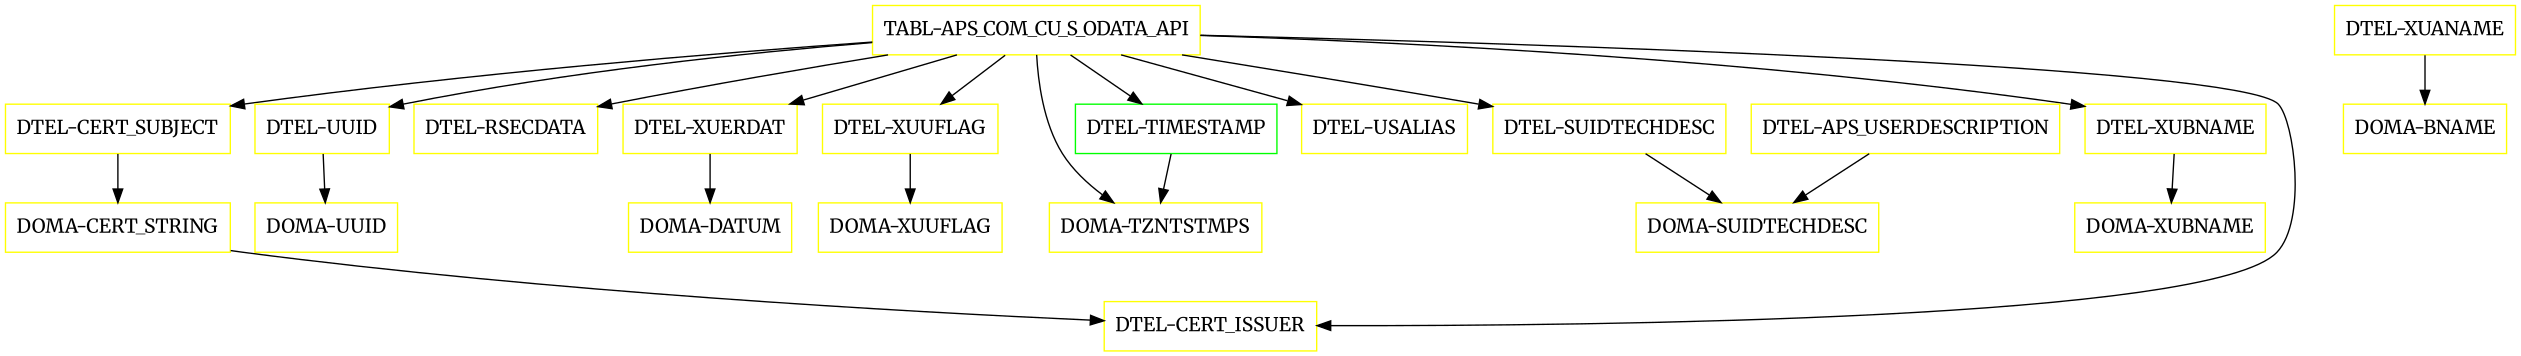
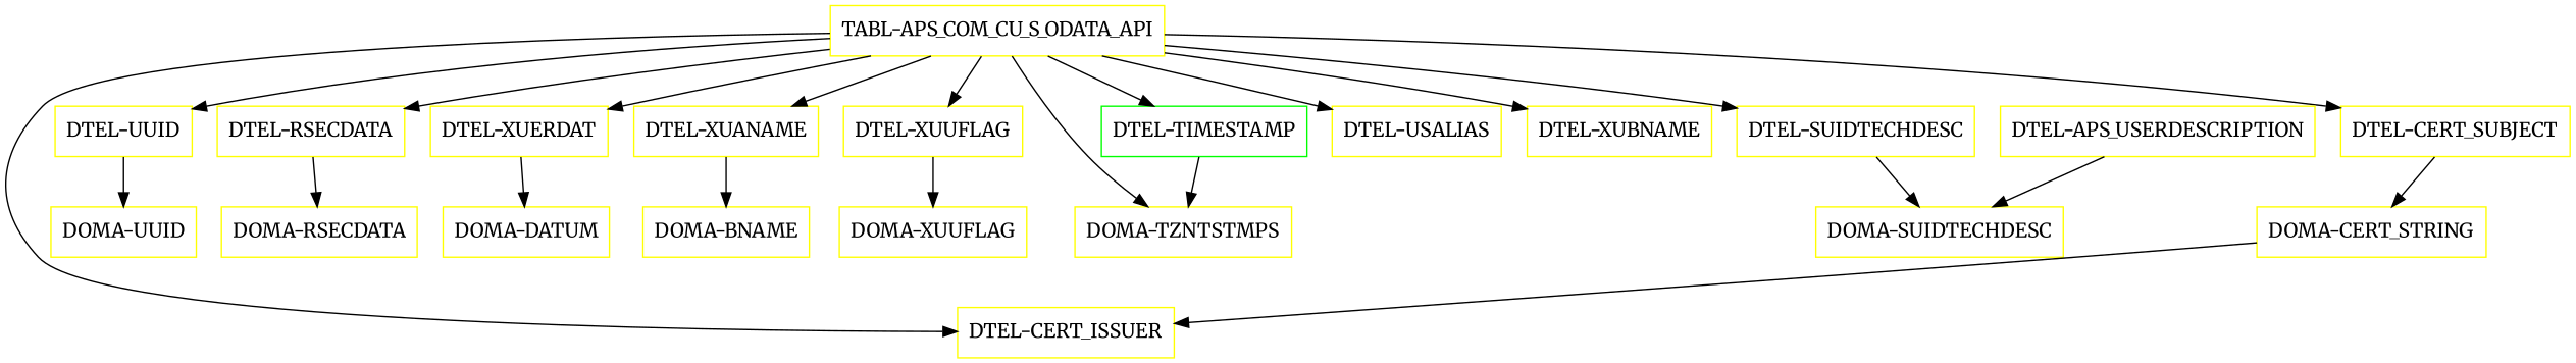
  digraph {
    fontname=Merriweather
    node [color=yellow fontname=Merriweather shape=box]
    edge [fontname=Merriweather]
    "TABL-APS_COM_CU_S_ODATA_API"
    "DTEL-CERT_ISSUER"
    "DTEL-CERT_SUBJECT"
    "DTEL-UUID"
    "DTEL-RSECDATA"
    "DTEL-TIMESTAMP" [color=green]
    "DTEL-XUERDAT"
    "DTEL-XUANAME"
    "DTEL-XUUFLAG"
    "DTEL-SUIDTECHDESC"
    "DTEL-USALIAS"
    "DTEL-XUBNAME"
    "DOMA-TZNTSTMPS"
    "DOMA-CERT_STRING"
    "DOMA-UUID"
+   "DOMA-RSECDATA"
    "DTEL-APS_USERDESCRIPTION"
    "DOMA-SUIDTECHDESC"
    "DOMA-DATUM"
    "DOMA-BNAME"
    "DOMA-XUUFLAG"
-   "DOMA-XUBNAME"
    "TABL-APS_COM_CU_S_ODATA_API" -> "DTEL-CERT_ISSUER"
    "TABL-APS_COM_CU_S_ODATA_API" -> "DTEL-CERT_SUBJECT"
    "TABL-APS_COM_CU_S_ODATA_API" -> "DTEL-UUID"
    "TABL-APS_COM_CU_S_ODATA_API" -> "DTEL-RSECDATA"
    "TABL-APS_COM_CU_S_ODATA_API" -> "DTEL-TIMESTAMP"
    "TABL-APS_COM_CU_S_ODATA_API" -> "DTEL-XUERDAT"
+   "TABL-APS_COM_CU_S_ODATA_API" -> "DTEL-XUANAME"
    "TABL-APS_COM_CU_S_ODATA_API" -> "DTEL-XUUFLAG"
    "TABL-APS_COM_CU_S_ODATA_API" -> "DTEL-SUIDTECHDESC"
    "TABL-APS_COM_CU_S_ODATA_API" -> "DTEL-USALIAS"
    "TABL-APS_COM_CU_S_ODATA_API" -> "DTEL-XUBNAME"
    "TABL-APS_COM_CU_S_ODATA_API" -> "DOMA-TZNTSTMPS"
    "DTEL-CERT_SUBJECT" -> "DOMA-CERT_STRING"
    "DTEL-UUID" -> "DOMA-UUID"
+   "DTEL-RSECDATA" -> "DOMA-RSECDATA"
    "DTEL-TIMESTAMP" -> "DOMA-TZNTSTMPS"
    "DTEL-XUERDAT" -> "DOMA-DATUM"
    "DTEL-XUANAME" -> "DOMA-BNAME"
    "DTEL-XUUFLAG" -> "DOMA-XUUFLAG"
    "DTEL-SUIDTECHDESC" -> "DOMA-SUIDTECHDESC"
-   "DTEL-XUBNAME" -> "DOMA-XUBNAME"
    "DOMA-CERT_STRING" -> "DTEL-CERT_ISSUER"
    "DTEL-APS_USERDESCRIPTION" -> "DOMA-SUIDTECHDESC"
  }
